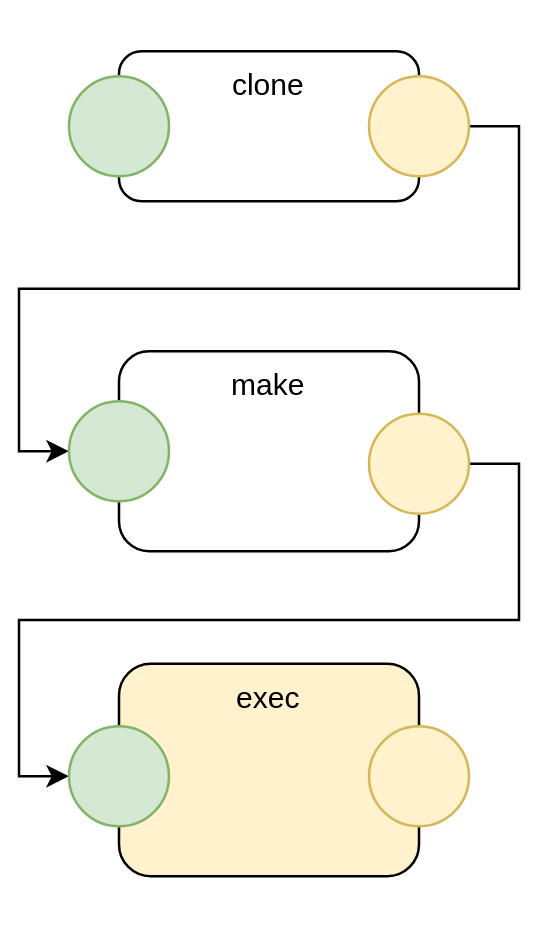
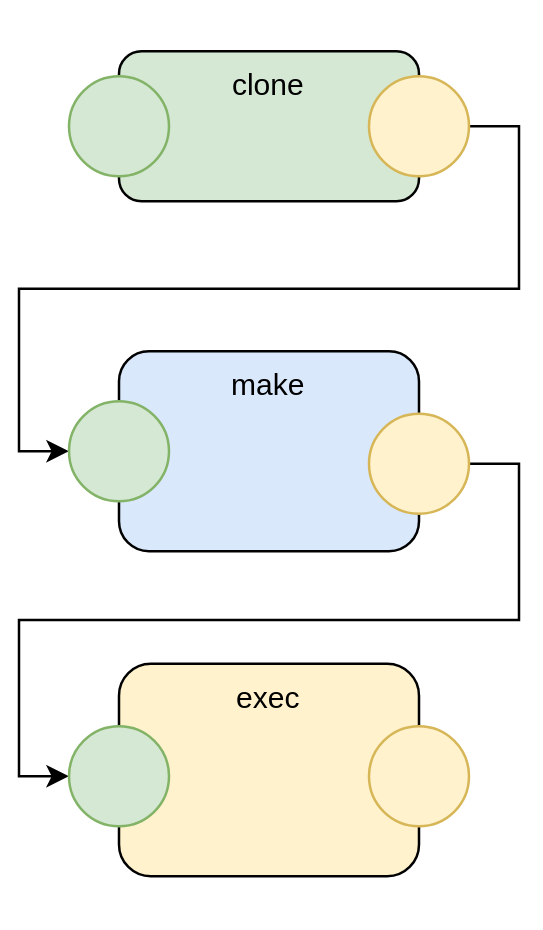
  <mxCell id="0" />
  <mxCell id="1" parent="0" />
- <mxCell id="2" value="clone" style="rounded=1;whiteSpace=wrap;html=1;verticalAlign=top;" vertex="1" parent="1"><mxGeometry x="40" y="20" width="120" height="60" as="geometry" /></mxCell>
+ <mxCell id="2" value="clone" style="rounded=1;whiteSpace=wrap;html=1;verticalAlign=top;fillColor=#d5e8d4;" vertex="1" parent="1"><mxGeometry x="40" y="20" width="120" height="60" as="geometry" /></mxCell>
  <mxCell id="3" value="" style="ellipse;whiteSpace=wrap;html=1;aspect=fixed;fillColor=#d5e8d4;strokeColor=#82b366;" vertex="1" parent="1"><mxGeometry x="20" y="30" width="40" height="40" as="geometry" /></mxCell>
  <mxCell id="4" style="edgeStyle=orthogonalEdgeStyle;rounded=0;orthogonalLoop=1;jettySize=auto;html=1;exitX=1;exitY=0.5;exitDx=0;exitDy=0;entryX=0;entryY=0.5;entryDx=0;entryDy=0;" edge="1" parent="1" source="5" target="7"><mxGeometry relative="1" as="geometry" /></mxCell>
  <mxCell id="5" value="" style="ellipse;whiteSpace=wrap;html=1;aspect=fixed;fillColor=#fff2cc;strokeColor=#d6b656;" vertex="1" parent="1"><mxGeometry x="140" y="30" width="40" height="40" as="geometry" /></mxCell>
- <mxCell id="6" value="make" style="rounded=1;whiteSpace=wrap;html=1;verticalAlign=top;" vertex="1" parent="1"><mxGeometry x="40" y="140" width="120" height="80" as="geometry" /></mxCell>
+ <mxCell id="6" value="make" style="rounded=1;whiteSpace=wrap;html=1;verticalAlign=top;fillColor=#dae8fc;" vertex="1" parent="1"><mxGeometry x="40" y="140" width="120" height="80" as="geometry" /></mxCell>
  <mxCell id="7" value="" style="ellipse;whiteSpace=wrap;html=1;aspect=fixed;fillColor=#d5e8d4;strokeColor=#82b366;" vertex="1" parent="1"><mxGeometry x="20" y="160" width="40" height="40" as="geometry" /></mxCell>
  <mxCell id="8" style="edgeStyle=orthogonalEdgeStyle;rounded=0;orthogonalLoop=1;jettySize=auto;html=1;exitX=1;exitY=0.5;exitDx=0;exitDy=0;entryX=0;entryY=0.5;entryDx=0;entryDy=0;" edge="1" parent="1" source="9" target="11"><mxGeometry relative="1" as="geometry" /></mxCell>
  <mxCell id="9" value="" style="ellipse;whiteSpace=wrap;html=1;aspect=fixed;fillColor=#fff2cc;strokeColor=#d6b656;" vertex="1" parent="1"><mxGeometry x="140" y="165" width="40" height="40" as="geometry" /></mxCell>
  <mxCell id="10" value="exec" style="rounded=1;whiteSpace=wrap;html=1;verticalAlign=top;fillColor=#fff2cc;" vertex="1" parent="1"><mxGeometry x="40" y="265" width="120" height="85" as="geometry" /></mxCell>
  <mxCell id="11" value="" style="ellipse;whiteSpace=wrap;html=1;aspect=fixed;fillColor=#d5e8d4;strokeColor=#82b366;" vertex="1" parent="1"><mxGeometry x="20" y="290" width="40" height="40" as="geometry" /></mxCell>
  <mxCell id="12" value="" style="ellipse;whiteSpace=wrap;html=1;aspect=fixed;fillColor=#fff2cc;strokeColor=#d6b656;" vertex="1" parent="1"><mxGeometry x="140" y="290" width="40" height="40" as="geometry" /></mxCell>
